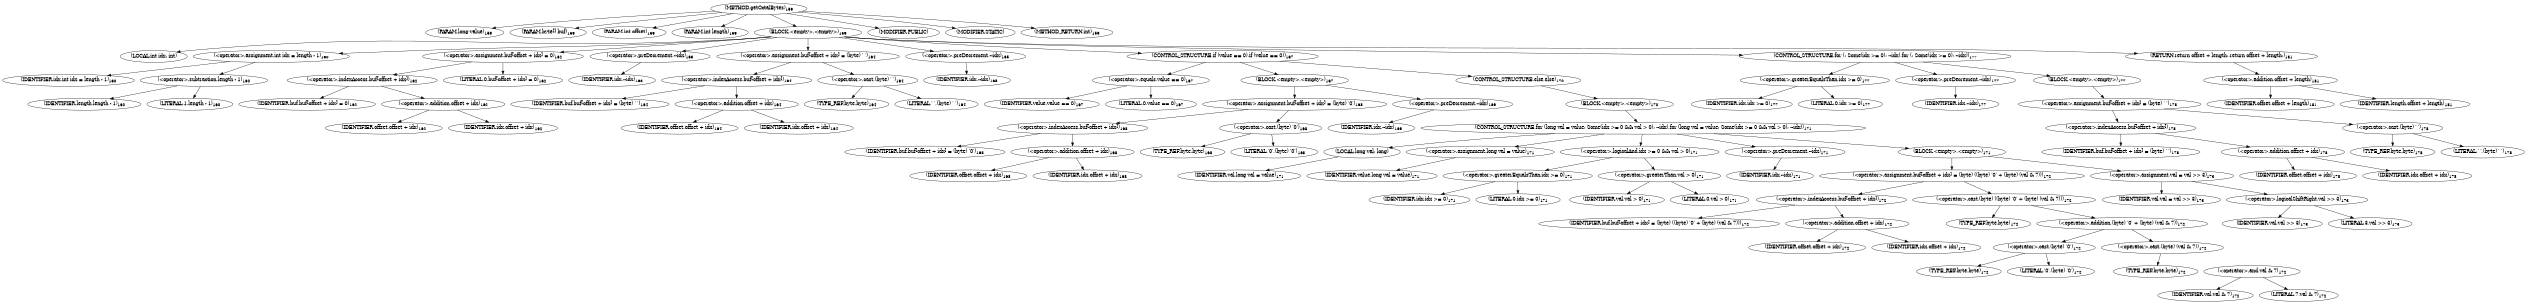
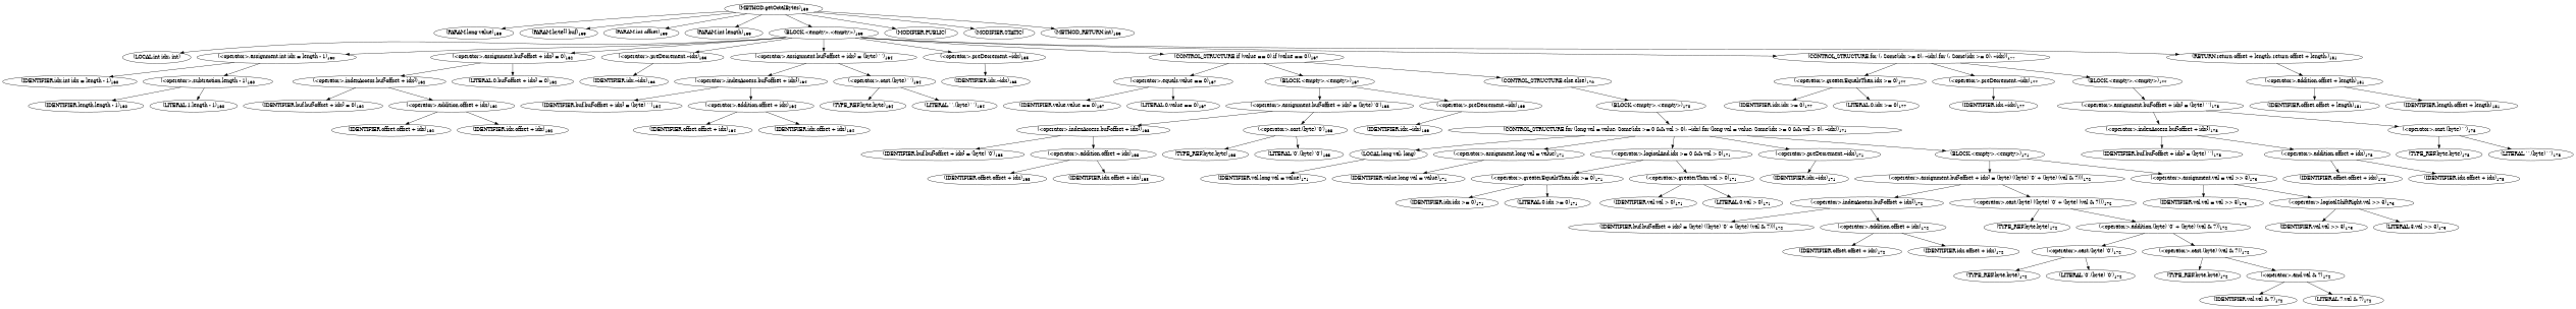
  digraph {
    n1 [label=<(METHOD,getOctalBytes)<SUB>159</SUB>>]
    n2 [label=<(PARAM,long value)<SUB>159</SUB>>]
    n3 [label=<(PARAM,byte[] buf)<SUB>159</SUB>>]
    n4 [label=<(PARAM,int offset)<SUB>159</SUB>>]
    n5 [label=<(PARAM,int length)<SUB>159</SUB>>]
    n6 [label=<(BLOCK,&lt;empty&gt;,&lt;empty&gt;)<SUB>159</SUB>>]
    n7 [label=<(MODIFIER,PUBLIC)>]
    n8 [label=<(MODIFIER,STATIC)>]
    n9 [label=<(METHOD_RETURN,int)<SUB>159</SUB>>]
    n10 [label=<(LOCAL,int idx: int)>]
    n11 [label=<(&lt;operator&gt;.assignment,int idx = length - 1)<SUB>160</SUB>>]
    n12 [label=<(&lt;operator&gt;.assignment,buf[offset + idx] = 0)<SUB>162</SUB>>]
    n13 [label=<(&lt;operator&gt;.preDecrement,--idx)<SUB>163</SUB>>]
    n14 [label=<(&lt;operator&gt;.assignment,buf[offset + idx] = (byte) ' ')<SUB>164</SUB>>]
    n15 [label=<(&lt;operator&gt;.preDecrement,--idx)<SUB>165</SUB>>]
    n16 [label=<(CONTROL_STRUCTURE,if (value == 0),if (value == 0))<SUB>167</SUB>>]
    n17 [label=<(CONTROL_STRUCTURE,for (; Some(idx &gt;= 0); --idx),for (; Some(idx &gt;= 0); --idx))<SUB>177</SUB>>]
    n18 [label=<(RETURN,return offset + length;,return offset + length;)<SUB>181</SUB>>]
    n19 [label=<(IDENTIFIER,idx,int idx = length - 1)<SUB>160</SUB>>]
    n20 [label=<(&lt;operator&gt;.subtraction,length - 1)<SUB>160</SUB>>]
    n21 [label=<(&lt;operator&gt;.indexAccess,buf[offset + idx])<SUB>162</SUB>>]
    n22 [label=<(LITERAL,0,buf[offset + idx] = 0)<SUB>162</SUB>>]
    n23 [label=<(IDENTIFIER,idx,--idx)<SUB>163</SUB>>]
    n24 [label=<(&lt;operator&gt;.indexAccess,buf[offset + idx])<SUB>164</SUB>>]
    n25 [label=<(&lt;operator&gt;.cast,(byte) ' ')<SUB>164</SUB>>]
    n26 [label=<(IDENTIFIER,idx,--idx)<SUB>165</SUB>>]
    n27 [label=<(&lt;operator&gt;.equals,value == 0)<SUB>167</SUB>>]
    n28 [label=<(BLOCK,&lt;empty&gt;,&lt;empty&gt;)<SUB>167</SUB>>]
    n29 [label=<(CONTROL_STRUCTURE,else,else)<SUB>170</SUB>>]
    n30 [label=<(&lt;operator&gt;.greaterEqualsThan,idx &gt;= 0)<SUB>177</SUB>>]
    n31 [label=<(&lt;operator&gt;.preDecrement,--idx)<SUB>177</SUB>>]
    n32 [label=<(BLOCK,&lt;empty&gt;,&lt;empty&gt;)<SUB>177</SUB>>]
    n33 [label=<(&lt;operator&gt;.addition,offset + length)<SUB>181</SUB>>]
    n34 [label=<(IDENTIFIER,length,length - 1)<SUB>160</SUB>>]
    n35 [label=<(LITERAL,1,length - 1)<SUB>160</SUB>>]
    n36 [label=<(IDENTIFIER,buf,buf[offset + idx] = 0)<SUB>162</SUB>>]
    n37 [label=<(&lt;operator&gt;.addition,offset + idx)<SUB>162</SUB>>]
    n38 [label=<(IDENTIFIER,offset,offset + idx)<SUB>162</SUB>>]
    n39 [label=<(IDENTIFIER,idx,offset + idx)<SUB>162</SUB>>]
    n40 [label=<(IDENTIFIER,buf,buf[offset + idx] = (byte) ' ')<SUB>164</SUB>>]
    n41 [label=<(&lt;operator&gt;.addition,offset + idx)<SUB>164</SUB>>]
    n42 [label=<(TYPE_REF,byte,byte)<SUB>164</SUB>>]
    n43 [label=<(LITERAL,' ',(byte) ' ')<SUB>164</SUB>>]
    n44 [label=<(IDENTIFIER,offset,offset + idx)<SUB>164</SUB>>]
    n45 [label=<(IDENTIFIER,idx,offset + idx)<SUB>164</SUB>>]
    n46 [label=<(IDENTIFIER,value,value == 0)<SUB>167</SUB>>]
    n47 [label=<(LITERAL,0,value == 0)<SUB>167</SUB>>]
    n48 [label=<(&lt;operator&gt;.assignment,buf[offset + idx] = (byte) '0')<SUB>168</SUB>>]
    n49 [label=<(&lt;operator&gt;.preDecrement,--idx)<SUB>169</SUB>>]
    n50 [label=<(BLOCK,&lt;empty&gt;,&lt;empty&gt;)<SUB>170</SUB>>]
    n51 [label=<(&lt;operator&gt;.indexAccess,buf[offset + idx])<SUB>168</SUB>>]
    n52 [label=<(&lt;operator&gt;.cast,(byte) '0')<SUB>168</SUB>>]
    n53 [label=<(IDENTIFIER,idx,--idx)<SUB>169</SUB>>]
    n54 [label=<(IDENTIFIER,buf,buf[offset + idx] = (byte) '0')<SUB>168</SUB>>]
    n55 [label=<(&lt;operator&gt;.addition,offset + idx)<SUB>168</SUB>>]
    n56 [label=<(TYPE_REF,byte,byte)<SUB>168</SUB>>]
    n57 [label=<(LITERAL,'0',(byte) '0')<SUB>168</SUB>>]
    n58 [label=<(IDENTIFIER,offset,offset + idx)<SUB>168</SUB>>]
    n59 [label=<(IDENTIFIER,idx,offset + idx)<SUB>168</SUB>>]
    n60 [label=<(CONTROL_STRUCTURE,for (long val = value; Some(idx &gt;= 0 &amp;&amp; val &gt; 0); --idx),for (long val = value; Some(idx &gt;= 0 &amp;&amp; val &gt; 0); --idx))<SUB>171</SUB>>]
    n61 [label=<(LOCAL,long val: long)>]
    n62 [label=<(&lt;operator&gt;.assignment,long val = value)<SUB>171</SUB>>]
    n63 [label=<(&lt;operator&gt;.logicalAnd,idx &gt;= 0 &amp;&amp; val &gt; 0)<SUB>171</SUB>>]
    n64 [label=<(&lt;operator&gt;.preDecrement,--idx)<SUB>171</SUB>>]
    n65 [label=<(BLOCK,&lt;empty&gt;,&lt;empty&gt;)<SUB>171</SUB>>]
    n66 [label=<(IDENTIFIER,val,long val = value)<SUB>171</SUB>>]
    n67 [label=<(IDENTIFIER,value,long val = value)<SUB>171</SUB>>]
    n68 [label=<(&lt;operator&gt;.greaterEqualsThan,idx &gt;= 0)<SUB>171</SUB>>]
    n69 [label=<(&lt;operator&gt;.greaterThan,val &gt; 0)<SUB>171</SUB>>]
    n70 [label=<(IDENTIFIER,idx,--idx)<SUB>171</SUB>>]
    n71 [label=<(&lt;operator&gt;.assignment,buf[offset + idx] = (byte) ((byte) '0' + (byte) (val &amp; 7)))<SUB>172</SUB>>]
    n72 [label=<(&lt;operator&gt;.assignment,val = val &gt;&gt; 3)<SUB>173</SUB>>]
    n73 [label=<(IDENTIFIER,idx,idx &gt;= 0)<SUB>171</SUB>>]
    n74 [label=<(LITERAL,0,idx &gt;= 0)<SUB>171</SUB>>]
    n75 [label=<(IDENTIFIER,val,val &gt; 0)<SUB>171</SUB>>]
    n76 [label=<(LITERAL,0,val &gt; 0)<SUB>171</SUB>>]
    n77 [label=<(&lt;operator&gt;.indexAccess,buf[offset + idx])<SUB>172</SUB>>]
    n78 [label=<(&lt;operator&gt;.cast,(byte) ((byte) '0' + (byte) (val &amp; 7)))<SUB>172</SUB>>]
    n79 [label=<(IDENTIFIER,val,val = val &gt;&gt; 3)<SUB>173</SUB>>]
    n80 [label=<(&lt;operator&gt;.logicalShiftRight,val &gt;&gt; 3)<SUB>173</SUB>>]
    n81 [label=<(IDENTIFIER,buf,buf[offset + idx] = (byte) ((byte) '0' + (byte) (val &amp; 7)))<SUB>172</SUB>>]
    n82 [label=<(&lt;operator&gt;.addition,offset + idx)<SUB>172</SUB>>]
    n83 [label=<(TYPE_REF,byte,byte)<SUB>172</SUB>>]
    n84 [label=<(&lt;operator&gt;.addition,(byte) '0' + (byte) (val &amp; 7))<SUB>172</SUB>>]
    n85 [label=<(IDENTIFIER,offset,offset + idx)<SUB>172</SUB>>]
    n86 [label=<(IDENTIFIER,idx,offset + idx)<SUB>172</SUB>>]
    n87 [label=<(&lt;operator&gt;.cast,(byte) '0')<SUB>172</SUB>>]
    n88 [label=<(&lt;operator&gt;.cast,(byte) (val &amp; 7))<SUB>172</SUB>>]
    n89 [label=<(TYPE_REF,byte,byte)<SUB>172</SUB>>]
    n90 [label=<(LITERAL,'0',(byte) '0')<SUB>172</SUB>>]
    n91 [label=<(TYPE_REF,byte,byte)<SUB>172</SUB>>]
    n92 [label=<(&lt;operator&gt;.and,val &amp; 7)<SUB>172</SUB>>]
    n93 [label=<(IDENTIFIER,val,val &amp; 7)<SUB>172</SUB>>]
    n94 [label=<(LITERAL,7,val &amp; 7)<SUB>172</SUB>>]
    n95 [label=<(IDENTIFIER,val,val &gt;&gt; 3)<SUB>173</SUB>>]
    n96 [label=<(LITERAL,3,val &gt;&gt; 3)<SUB>173</SUB>>]
    n97 [label=<(IDENTIFIER,idx,idx &gt;= 0)<SUB>177</SUB>>]
    n98 [label=<(LITERAL,0,idx &gt;= 0)<SUB>177</SUB>>]
    n99 [label=<(IDENTIFIER,idx,--idx)<SUB>177</SUB>>]
    n100 [label=<(&lt;operator&gt;.assignment,buf[offset + idx] = (byte) ' ')<SUB>178</SUB>>]
    n101 [label=<(&lt;operator&gt;.indexAccess,buf[offset + idx])<SUB>178</SUB>>]
    n102 [label=<(&lt;operator&gt;.cast,(byte) ' ')<SUB>178</SUB>>]
    n103 [label=<(IDENTIFIER,buf,buf[offset + idx] = (byte) ' ')<SUB>178</SUB>>]
    n104 [label=<(&lt;operator&gt;.addition,offset + idx)<SUB>178</SUB>>]
    n105 [label=<(TYPE_REF,byte,byte)<SUB>178</SUB>>]
    n106 [label=<(LITERAL,' ',(byte) ' ')<SUB>178</SUB>>]
    n107 [label=<(IDENTIFIER,offset,offset + idx)<SUB>178</SUB>>]
    n108 [label=<(IDENTIFIER,idx,offset + idx)<SUB>178</SUB>>]
    n109 [label=<(IDENTIFIER,offset,offset + length)<SUB>181</SUB>>]
    n110 [label=<(IDENTIFIER,length,offset + length)<SUB>181</SUB>>]
    n1 -> n2
    n1 -> n3
    n1 -> n4
    n1 -> n5
    n1 -> n6
    n1 -> n7
    n1 -> n8
    n1 -> n9
    n6 -> n10
    n6 -> n11
    n6 -> n12
    n6 -> n13
    n6 -> n14
    n6 -> n15
    n6 -> n16
    n6 -> n17
    n6 -> n18
    n11 -> n19
    n11 -> n20
    n12 -> n21
    n12 -> n22
    n13 -> n23
    n14 -> n24
    n14 -> n25
    n15 -> n26
    n16 -> n27
    n16 -> n28
    n16 -> n29
    n17 -> n30
    n17 -> n31
    n17 -> n32
    n18 -> n33
    n20 -> n34
    n20 -> n35
    n21 -> n36
    n21 -> n37
    n24 -> n40
    n24 -> n41
    n25 -> n42
    n25 -> n43
    n27 -> n46
    n27 -> n47
    n28 -> n48
    n28 -> n49
    n29 -> n50
    n30 -> n97
    n30 -> n98
    n31 -> n99
    n32 -> n100
    n33 -> n109
    n33 -> n110
    n37 -> n38
    n37 -> n39
    n41 -> n44
    n41 -> n45
    n48 -> n51
    n48 -> n52
    n49 -> n53
    n50 -> n60
    n51 -> n54
    n51 -> n55
    n52 -> n56
    n52 -> n57
    n55 -> n58
    n55 -> n59
    n60 -> n61
    n60 -> n62
    n60 -> n63
    n60 -> n64
    n60 -> n65
    n61 -> n66
    n62 -> n67
    n63 -> n68
    n63 -> n69
    n64 -> n70
    n65 -> n71
    n65 -> n72
    n68 -> n73
    n68 -> n74
    n69 -> n75
    n69 -> n76
    n71 -> n77
    n71 -> n78
    n72 -> n79
    n72 -> n80
    n77 -> n81
    n77 -> n82
    n78 -> n83
    n78 -> n84
    n80 -> n95
    n80 -> n96
    n82 -> n85
    n82 -> n86
    n84 -> n87
    n84 -> n88
    n87 -> n89
    n87 -> n90
    n88 -> n91
+   n88 -> n92
    n92 -> n93
    n92 -> n94
    n100 -> n101
    n100 -> n102
    n101 -> n103
    n101 -> n104
    n102 -> n105
    n102 -> n106
    n104 -> n107
    n104 -> n108
  }
